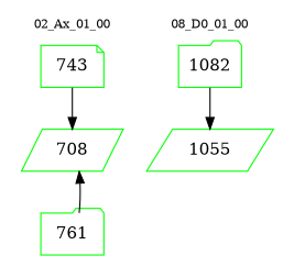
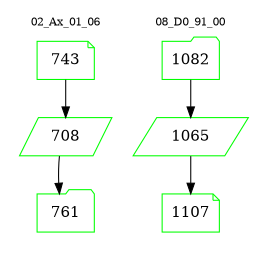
  digraph {
    node [color=green shape=note]
    edge [color=black]
    n1 [label=743]
    n2 [label=708 shape=parallelogram]
    n3 [label=761 shape=folder]
    n4 [label=1082 shape=folder]
-   n5 [label=1055 shape=parallelogram]
+   n5 [label=1065 shape=parallelogram]
+   n6 [label=1107]
    subgraph cluster_1 {
      color=white
      fontsize=10
-     label="02_Ax_01_00"
+     label="02_Ax_01_06"
      n1
      n2
      n3
    }
    subgraph cluster_2 {
      color=white
      fontsize=10
-     label="08_D0_01_00"
+     label="08_D0_91_00"
      n4
      n5
+     n6
    }
    n1 -> n2
-   n3 -> n2
+   n2 -> n3
    n4 -> n5
+   n5 -> n6
  }
